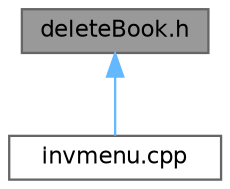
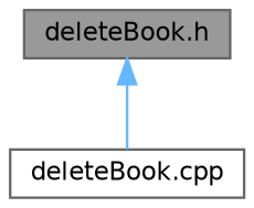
  digraph {
    node [fontname=Helvetica fontsize=10 shape=box style=filled]
    n1 [color=gray40 fillcolor=grey60 fontcolor=black height=0.2 label="deleteBook.h" width=0.4]
-   n2 [color=grey40 fillcolor=white height=0.2 label="invmenu.cpp" width=0.4]
+   n2 [color=grey40 fillcolor=white height=0.2 label="deleteBook.cpp" width=0.4]
    n1 -> n2 [color=steelblue1 dir=back fontname=Helvetica fontsize=10 labelfontname=Helvetica labelfontsize=10 style=solid]
  }
